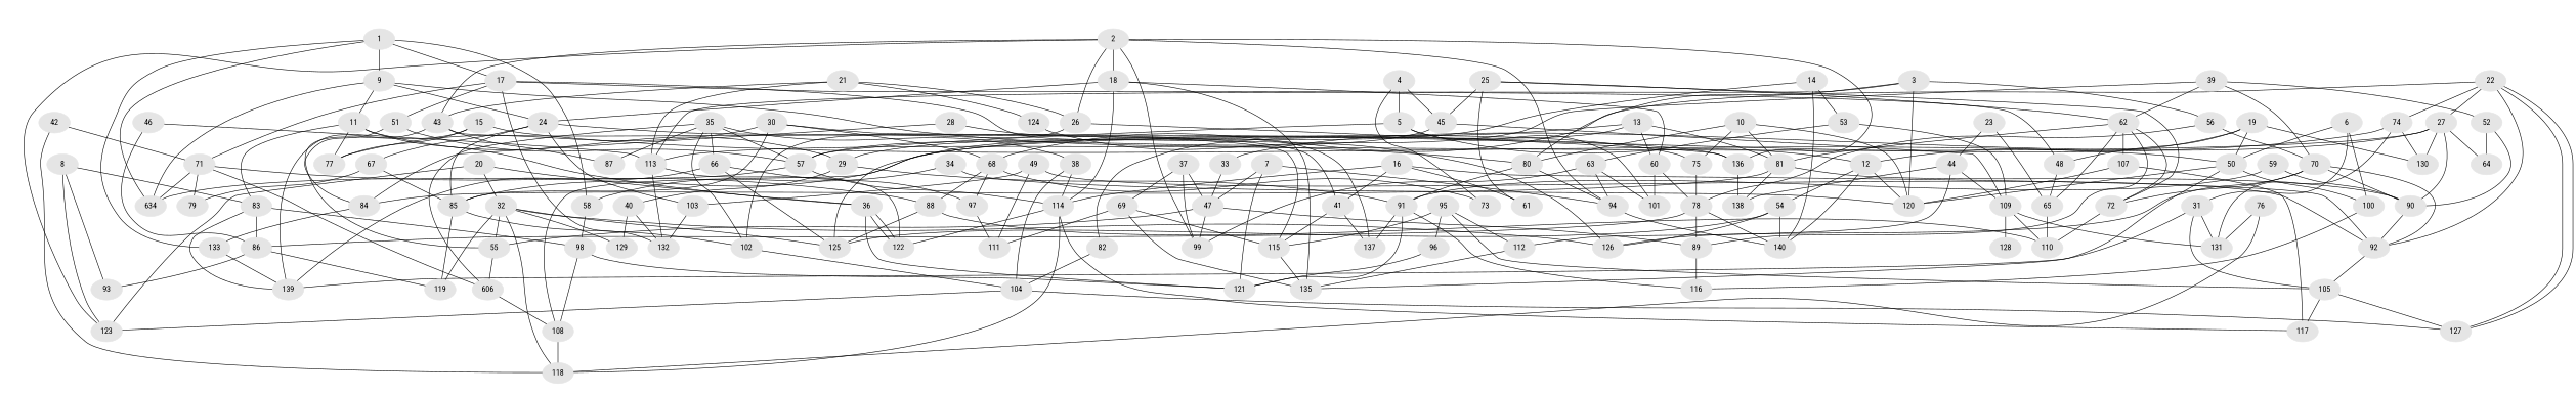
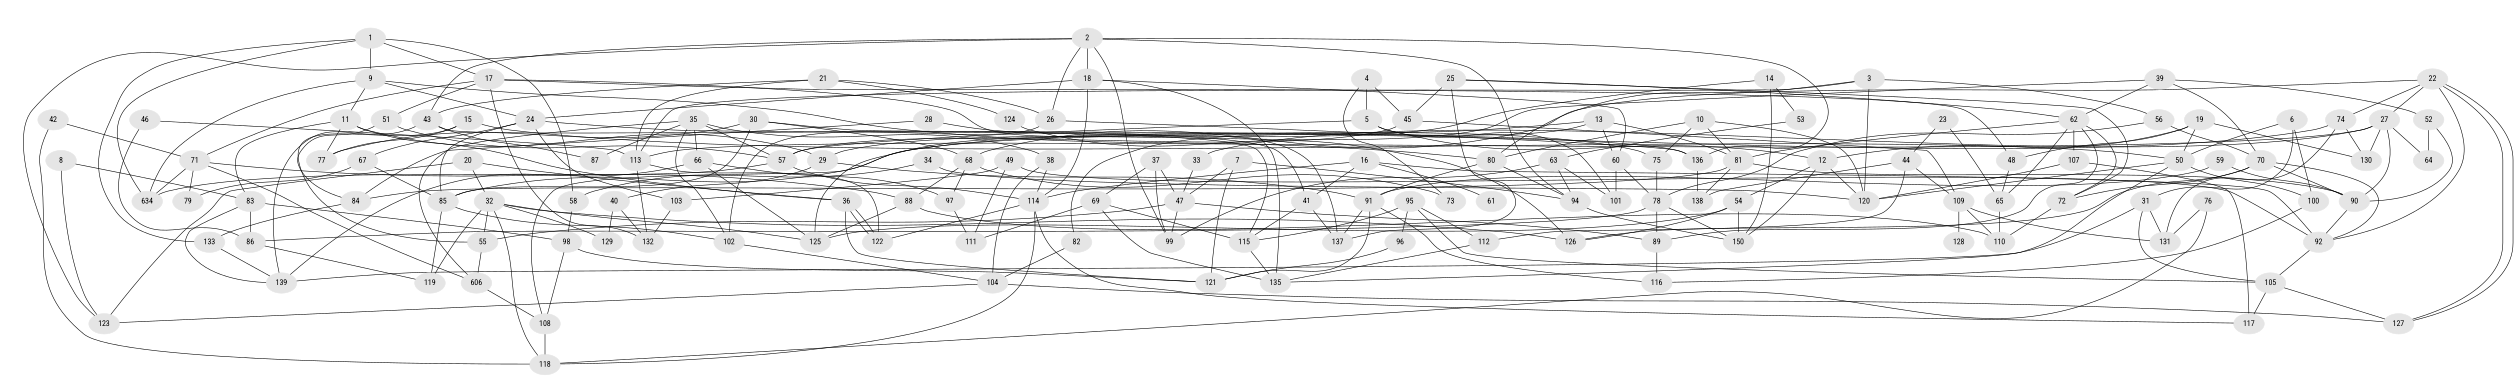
  graph {
    fontname="Roboto Condensed"
    node [color=gray90 fontname="Roboto Condensed" style=filled]
    edge [fontname="Roboto Condensed"]
    1
    9
    17
    58
    133
    n6 [label=634]
    80
    11
    24
    48
    51
    71
    132
    137
    98
    139
    2
    18
    26
    43
    94
    99
    123
    136
    60
    114
    135
    102
    87
    115
-   140
+   140 [label=150]
    138
    3
    56
    113
    120
    70
    78
    91
    122
    4
    5
    45
    73
    12
    57
    101
    109
    54
    6
    31
    50
    100
    105
    131
    116
    7
    47
    121
    55
    89
    8
    83
-   93
    86
    29
    36
    77
    67
    85
    103
    10
    75
    81
    90
    84
    40
    125
    126
    13
    82
    108
    104
    118
    14
    53
    63
    15
    n89 [label=606]
    16
    41
    61
    92
    117
    65
    79
    88
    19
    130
    20
    32
    119
    129
    21
    124
    22
    27
    68
    74
    127
    33
    64
    97
    23
    44
    112
    110
    25
    62
    72
    107
    28
    30
    34
    35
    38
    66
    37
    69
    111
    39
    52
    42
    128
    46
    49
    59
    76
    95
    96
    1 -- 9
    1 -- 17
    1 -- 58
    1 -- 133
    1 -- n6
    9 -- n6
    9 -- 80
    9 -- 11
    9 -- 24
    17 -- 48
    17 -- 51
    17 -- 71
    17 -- 132
    17 -- 137
    58 -- 98
    133 -- 139
    80 -- 94
    80 -- 91
    11 -- 83
    11 -- 29
    11 -- 36
    11 -- 77
    24 -- 136
    24 -- 67
    24 -- 85
    24 -- 103
    48 -- 65
    51 -- 57
    51 -- 84
    71 -- n6
    71 -- n89
    71 -- 79
    71 -- 88
    98 -- 121
    98 -- 108
    2 -- 18
    2 -- 26
    2 -- 43
    2 -- 94
    2 -- 99
    2 -- 123
    2 -- 136
    18 -- 24
    18 -- 60
    18 -- 114
    18 -- 135
    26 -- 136
    26 -- 102
    43 -- 139
    43 -- 87
    43 -- 115
    94 -- 140
    136 -- 138
    60 -- 78
    60 -- 101
    114 -- 122
    114 -- 118
    114 -- 117
    102 -- 104
    115 -- 135
    3 -- 80
    3 -- 56
    3 -- 113
    3 -- 120
    56 -- 70
    56 -- 78
    113 -- 132
    113 -- 122
    70 -- 90
    70 -- 126
    70 -- 92
    70 -- 72
    78 -- 140
    78 -- 89
    78 -- 86
    91 -- 137
    91 -- 116
    91 -- 121
    4 -- 5
    4 -- 45
    4 -- 73
    5 -- 12
    5 -- 57
    5 -- 101
    45 -- 57
    45 -- 109
    12 -- 140
    12 -- 120
    12 -- 54
    57 -- n6
    57 -- 114
    109 -- 131
    109 -- 110
    109 -- 128
    54 -- 140
    54 -- 125
    54 -- 126
    6 -- 31
    6 -- 50
    6 -- 100
    31 -- 139
    31 -- 105
    31 -- 131
    50 -- 135
    50 -- 120
    50 -- 100
    100 -- 116
    105 -- 117
    105 -- 127
    7 -- 94
    7 -- 47
    7 -- 121
    47 -- 99
    47 -- 55
    47 -- 89
    55 -- n89
    89 -- 116
    8 -- 123
    8 -- 83
-   8 -- 93
    83 -- 98
    83 -- 139
    83 -- 86
-   86 -- 93
    86 -- 119
    29 -- 91
    29 -- 40
    36 -- 122
    36 -- 122
    36 -- 121
    67 -- 85
    67 -- 79
    85 -- 102
    85 -- 119
    103 -- 132
    10 -- 80
    10 -- 120
    10 -- 75
    10 -- 81
    75 -- 78
    81 -- 138
    81 -- 90
    81 -- 84
    90 -- 92
    84 -- 133
    40 -- 132
    40 -- 129
    13 -- 60
    13 -- 81
    13 -- 82
    13 -- 108
    82 -- 104
    108 -- 118
    104 -- 123
    104 -- 127
    14 -- 140
    14 -- 29
    14 -- 53
-   53 -- 109
    53 -- 63
    63 -- 94
    63 -- 99
    63 -- 101
    15 -- 50
    15 -- 55
    15 -- 77
    n89 -- 108
    16 -- 114
    16 -- 41
    16 -- 61
    16 -- 92
    41 -- 137
    41 -- 115
    92 -- 105
    65 -- 110
    88 -- 125
    88 -- 110
    19 -- 48
    19 -- 12
    19 -- 50
    19 -- 130
    20 -- 123
    20 -- 36
    20 -- 32
    32 -- 55
    32 -- 125
    32 -- 126
    32 -- 118
    32 -- 119
    32 -- 129
    21 -- 26
    21 -- 43
    21 -- 113
    21 -- 124
    124 -- 126
    22 -- 92
    22 -- 27
    22 -- 68
    22 -- 74
    22 -- 127
    22 -- 127
    27 -- 113
    27 -- 90
    27 -- 130
    27 -- 33
    27 -- 64
    68 -- 73
    68 -- 88
    68 -- 97
    74 -- 131
    74 -- 85
    74 -- 130
    33 -- 47
    97 -- 111
    23 -- 65
    23 -- 44
    44 -- 138
    44 -- 109
    44 -- 112
    112 -- 135
    25 -- 45
-   25 -- 61
+   25 -- 137
    25 -- 62
    25 -- 72
    62 -- 89
    62 -- 81
    62 -- 65
    62 -- 72
    62 -- 107
    72 -- 110
    107 -- 120
    107 -- 117
    28 -- 75
    28 -- 84
    30 -- 77
    30 -- 85
    30 -- 41
    30 -- 68
    34 -- 58
    34 -- 120
    35 -- 102
    35 -- 87
    35 -- 57
    35 -- n89
    35 -- 38
    35 -- 66
    38 -- 114
    38 -- 104
    66 -- 139
    66 -- 125
    66 -- 97
    37 -- 99
    37 -- 47
    37 -- 69
    69 -- 135
    69 -- 115
    69 -- 111
    39 -- 70
    39 -- 125
    39 -- 62
    39 -- 52
    52 -- 90
    52 -- 64
    42 -- 71
    42 -- 118
    46 -- 113
    46 -- 86
    49 -- 103
    49 -- 92
    49 -- 111
    59 -- 91
    59 -- 90
    76 -- 131
    76 -- 118
    95 -- 115
    95 -- 105
    95 -- 112
    95 -- 96
    96 -- 121
  }
